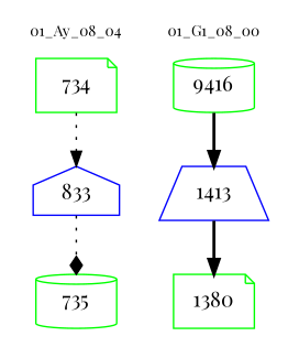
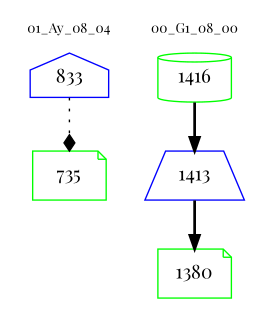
  digraph {
    fontname="Playfair Display"
    node [color=green fontname="Playfair Display" shape=note]
    edge [arrowhead=normal color=black fontname="Playfair Display" style=dotted]
-   n1 [label=734]
    n2 [color=blue label=833 shape=house]
-   n3 [label=735 shape=cylinder]
-   n4 [label=9416 shape=cylinder]
+   n3 [label=735]
+   n4 [label=1416 shape=cylinder]
    n5 [color=blue label=1413 shape=trapezium]
    n6 [label=1380]
    subgraph cluster_1 {
      color=white
      fontsize=10
      label="01_Ay_08_04"
-     n1
      n2
      n3
    }
    subgraph cluster_2 {
      color=white
      fontsize=10
-     label="01_G1_08_00"
+     label="00_G1_08_00"
      n4
      n5
      n6
    }
-   n1 -> n2
    n2 -> n3 [arrowhead=diamond]
    n4 -> n5 [style=bold]
    n5 -> n6 [style=bold]
  }
